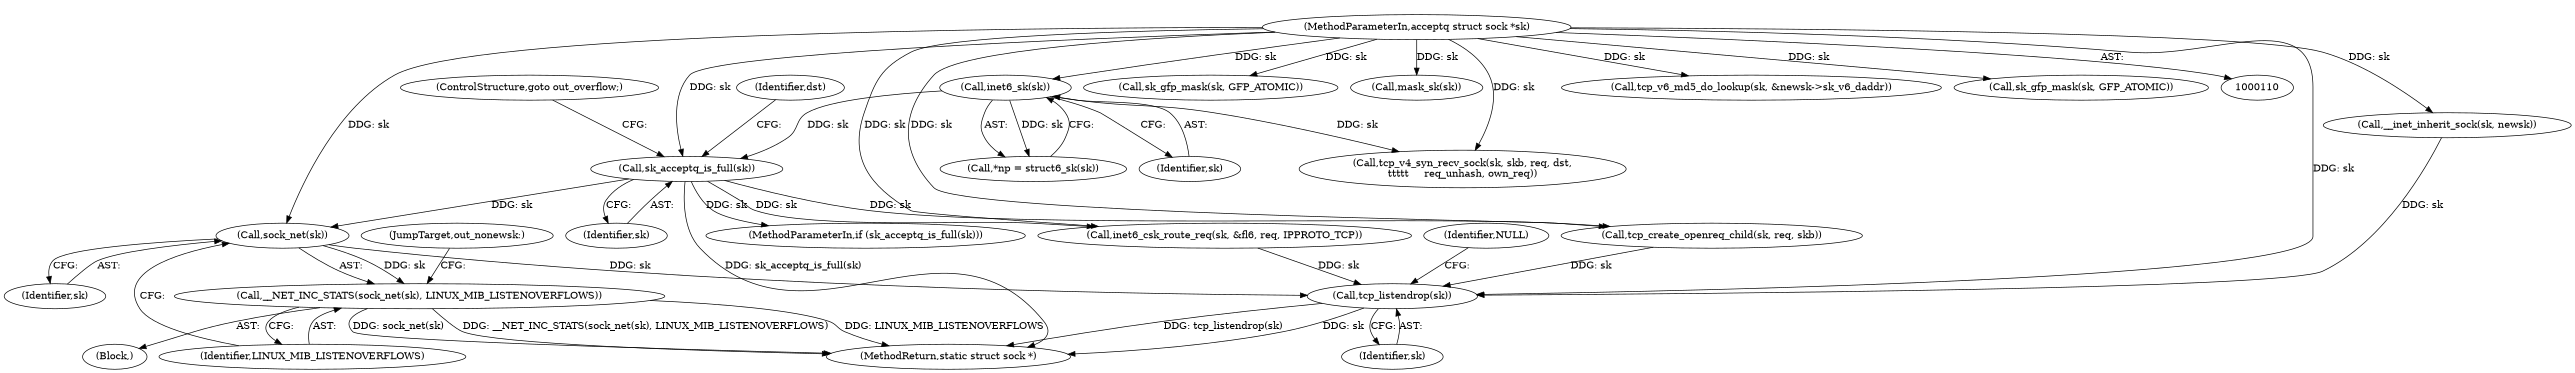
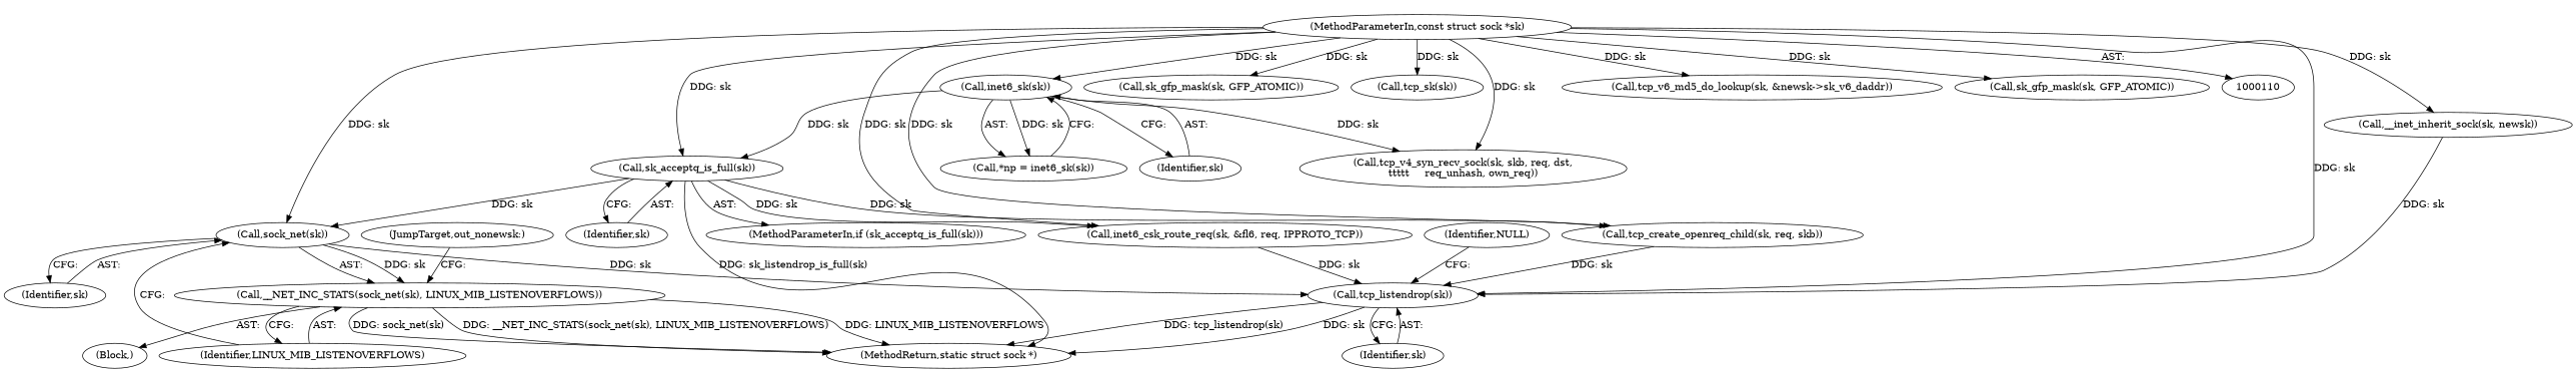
  digraph {
    n1 [label="(Call,sock_net(sk))"]
    n2 [label="(Call,__NET_INC_STATS(sock_net(sk), LINUX_MIB_LISTENOVERFLOWS))"]
    n3 [label="(Call,tcp_listendrop(sk))"]
    n4 [label="(Identifier,sk)"]
    n5 [label="(MethodReturn,static struct sock *)"]
    n6 [label="(Block,)"]
    n7 [label="(Identifier,LINUX_MIB_LISTENOVERFLOWS)"]
    n8 [label="(Identifier,sk)"]
    n9 [label="(Call,sk_acceptq_is_full(sk))"]
    n10 [label="(MethodParameterIn,if (sk_acceptq_is_full(sk)))"]
    n11 [label="(Call,tcp_create_openreq_child(sk, req, skb))"]
    n12 [label="(Identifier,sk)"]
    n13 [label="(Call,inet6_csk_route_req(sk, &fl6, req, IPPROTO_TCP))"]
    n14 [label="(Call,inet6_sk(sk))"]
    n15 [label="(Call,tcp_v4_syn_recv_sock(sk, skb, req, dst,\n\t\t\t\t\t     req_unhash, own_req))"]
    n16 [label="(Identifier,sk)"]
-   n17 [label="(Call,*np = struct6_sk(sk))"]
-   n18 [label="(MethodParameterIn,acceptq struct sock *sk)"]
+   n17 [label="(Call,*np = inet6_sk(sk))"]
+   n18 [label="(MethodParameterIn,const struct sock *sk)"]
    n19 [label="(Call,sk_gfp_mask(sk, GFP_ATOMIC))"]
-   n20 [label="(Call,mask_sk(sk))"]
+   n20 [label="(Call,tcp_sk(sk))"]
    n21 [label="(Call,__inet_inherit_sock(sk, newsk))"]
    n22 [label="(Call,tcp_v6_md5_do_lookup(sk, &newsk->sk_v6_daddr))"]
    n23 [label="(Call,sk_gfp_mask(sk, GFP_ATOMIC))"]
    1000110
-   n25 [label="(Identifier,dst)"]
    n26 [label="(Identifier,NULL)"]
    n27 [label="(JumpTarget,out_nonewsk:)"]
-   n28 [label="(ControlStructure,goto out_overflow;)"]
    n1 -> n2 [label="AST: "]
    n1 -> n2 [label="DDG: sk"]
    n1 -> n3 [label="DDG: sk"]
    n1 -> n4 [label="CFG: "]
    n2 -> n5 [label="DDG: __NET_INC_STATS(sock_net(sk), LINUX_MIB_LISTENOVERFLOWS)"]
    n2 -> n5 [label="DDG: LINUX_MIB_LISTENOVERFLOWS"]
    n2 -> n5 [label="DDG: sock_net(sk)"]
    n2 -> n6 [label="AST: "]
    n2 -> n7 [label="CFG: "]
    n3 -> n5 [label="DDG: tcp_listendrop(sk)"]
    n3 -> n5 [label="DDG: sk"]
    n3 -> n8 [label="CFG: "]
    n4 -> n1 [label="AST: "]
    n7 -> n1 [label="CFG: "]
    n7 -> n2 [label="AST: "]
    n8 -> n3 [label="AST: "]
    n9 -> n1 [label="DDG: sk"]
-   n9 -> n5 [label="DDG: sk_acceptq_is_full(sk)"]
-   n9 -> n10 [label="DDG: sk"]
+   n9 -> n5 [label="DDG: sk_listendrop_is_full(sk)"]
+   n9 -> n10 [label="AST: "]
    n9 -> n11 [label="DDG: sk"]
    n9 -> n12 [label="CFG: "]
    n9 -> n13 [label="DDG: sk"]
    n11 -> n3 [label="DDG: sk"]
    n12 -> n9 [label="AST: "]
    n13 -> n3 [label="DDG: sk"]
    n14 -> n9 [label="DDG: sk"]
    n14 -> n15 [label="DDG: sk"]
    n14 -> n16 [label="CFG: "]
    n14 -> n17 [label="AST: "]
    n14 -> n17 [label="DDG: sk"]
    n16 -> n14 [label="AST: "]
    n17 -> n14 [label="CFG: "]
    n18 -> n1 [label="DDG: sk"]
    n18 -> n3 [label="DDG: sk"]
    n18 -> n9 [label="DDG: sk"]
    n18 -> n11 [label="DDG: sk"]
    n18 -> n13 [label="DDG: sk"]
    n18 -> n14 [label="DDG: sk"]
    n18 -> n15 [label="DDG: sk"]
    n18 -> n19 [label="DDG: sk"]
    n18 -> n20 [label="DDG: sk"]
    n18 -> n21 [label="DDG: sk"]
    n18 -> n22 [label="DDG: sk"]
    n18 -> n23 [label="DDG: sk"]
    n18 -> 1000110 [label="AST: "]
    n21 -> n3 [label="DDG: sk"]
-   n25 -> n9 [label="CFG: "]
    n26 -> n3 [label="CFG: "]
    n27 -> n2 [label="CFG: "]
-   n28 -> n9 [label="CFG: "]
  }
